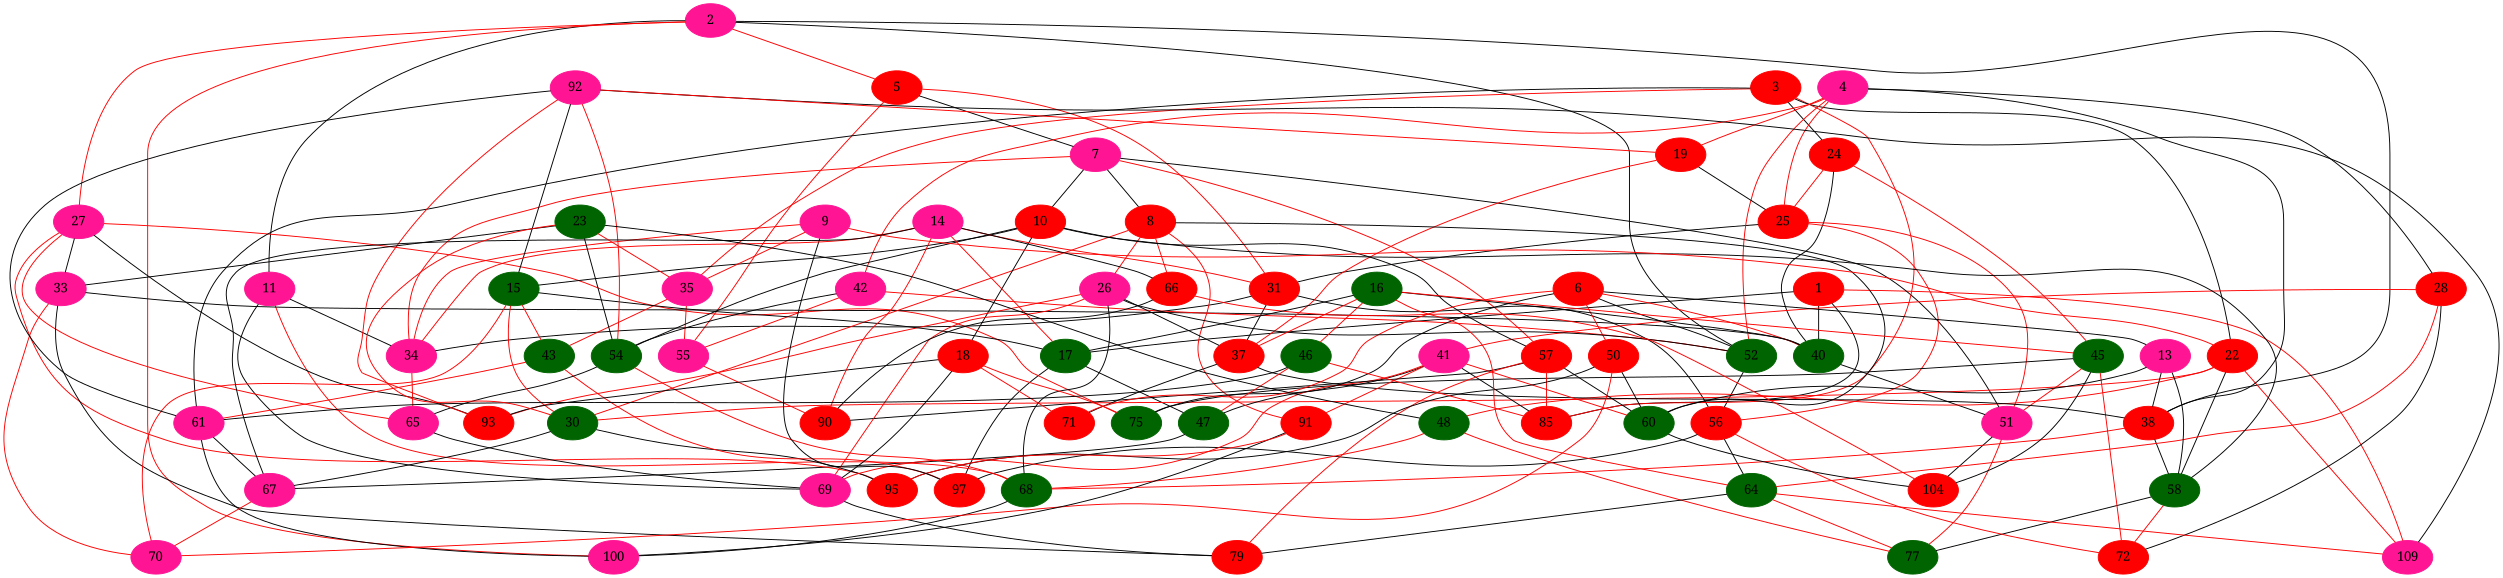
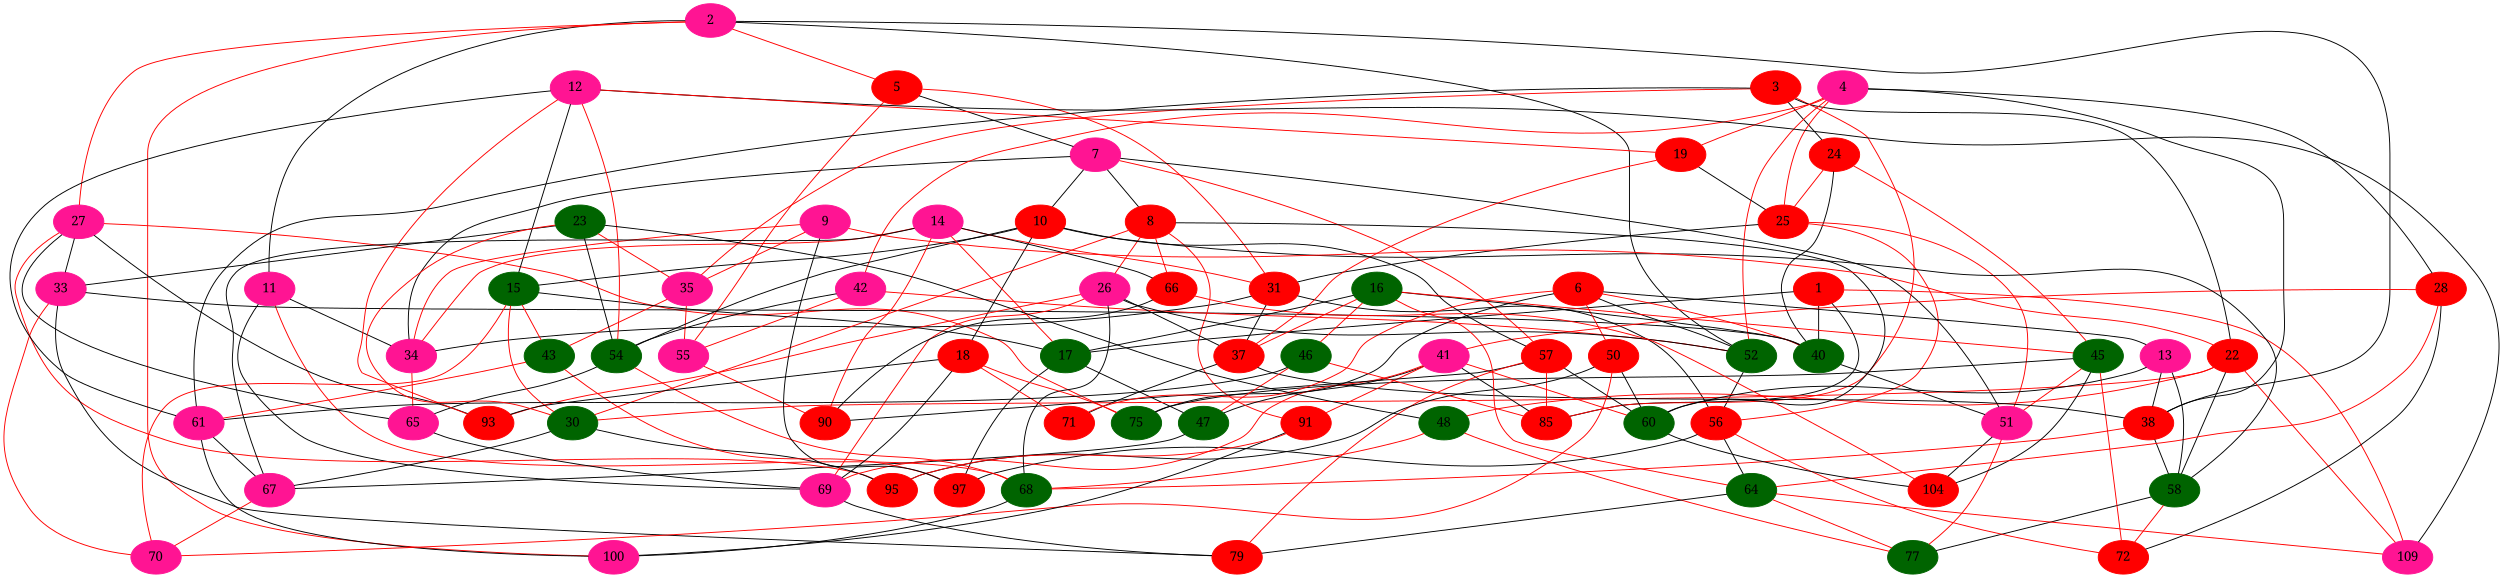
  graph {
    fontname="Noto Serif"
    node [color=red fontname="Noto Serif" style=filled]
    edge [color=black fontname="Noto Serif"]
    17 [color=darkgreen super="+92"]
    97
    47 [color=darkgreen]
    1
    40 [color=darkgreen super="+113"]
    85 [super="+112"]
    109 [color=deeppink]
    n8 [color=deeppink label=51 super="+107"]
    2 [color=deeppink super="+76"]
    5
    11 [color=deeppink]
    27 [color=deeppink super="+101"]
    38 [super="+39"]
    52 [color=darkgreen super="+99"]
    100 [color=deeppink]
    7 [color=deeppink super="+29"]
    31 [super="+89"]
    55 [color=deeppink]
    34 [color=deeppink super="+94"]
    68 [color=darkgreen super="+82"]
    69 [color=deeppink super="+98"]
    75 [color=darkgreen]
    93
    33 [color=deeppink super="+44"]
    65 [color=deeppink]
    95
    58 [color=darkgreen super="+103"]
    56 [super="+105"]
    3 [super="+32"]
    22 [super="+36"]
    24
    35 [color=deeppink super="+81"]
    61 [color=deeppink super="+62"]
    30 [color=darkgreen super="+49"]
    48 [color=darkgreen]
    25 [super="+108"]
    45 [color=darkgreen super="+83"]
    43 [color=darkgreen]
    67 [color=deeppink]
    4 [color=deeppink super="+63"]
    19
    28
    42 [color=deeppink]
    37 [super="+86"]
    64 [color=darkgreen super="+102"]
    41 [color=deeppink super="+59"]
    72
    54 [color=darkgreen super="+73"]
    8 [super="+96"]
    10 [super="+21"]
    57 [super="+88"]
    90
    6 [super="+51"]
    13 [color=deeppink]
    50
    71
    60 [color=darkgreen super="+106"]
    70 [color=deeppink super="+87"]
    26 [color=deeppink super="+78"]
    66
    91
    15 [color=darkgreen super="+111"]
    18 [super="+74"]
    104
    77 [color=darkgreen]
    79
    9 [color=deeppink]
-   12 [color=deeppink super="+110" label=92]
+   12 [color=deeppink super="+110"]
    14 [color=deeppink super="+80"]
    16 [color=darkgreen super="+20"]
    46 [color=darkgreen]
    23 [color=darkgreen super="+84"]
    17 -- 97
    17 -- 47
    47 -- 67
    1 -- 17
    1 -- 40
    1 -- 85
    1 -- 109 [color=red]
    40 -- n8
    n8 -- 104
    n8 -- 77 [color=red]
    2 -- 5 [color=red]
    2 -- 11
    2 -- 27 [color=red]
    2 -- 38
    2 -- 52
    2 -- 100 [color=red]
    5 -- 7
    5 -- 31 [color=red]
    5 -- 55 [color=red]
    11 -- 34
    11 -- 68 [color=red]
    11 -- 69
    27 -- 75 [color=red]
    27 -- 93
    27 -- 33
-   27 -- 65 [color=red]
+   27 -- 65
    27 -- 95 [color=red]
    38 -- 68 [color=red]
    38 -- 58
    52 -- 56
    7 -- n8
-   7 -- 34 [color=red]
+   7 -- 34
    7 -- 8
    7 -- 10
    7 -- 57 [color=red]
    31 -- 34
    31 -- 56
    31 -- 37
    55 -- 90 [color=red]
    34 -- 65 [color=red]
    68 -- 100
    69 -- 79
    33 -- 40
    33 -- 70 [color=red]
    33 -- 79
    65 -- 69
    58 -- 72 [color=red]
    58 -- 77
    56 -- 97
    56 -- 64
    56 -- 72 [color=red]
    3 -- 85 [color=red weight=2]
    3 -- 22
    3 -- 24
    3 -- 35 [color=red]
    3 -- 61
    22 -- 109 [color=red]
    22 -- 58
    22 -- 30 [color=red]
    22 -- 48 [color=red]
    24 -- 40
    24 -- 25 [color=red]
    24 -- 45 [color=red]
    35 -- 55 [color=red]
    35 -- 43 [color=red]
    61 -- 100
    61 -- 67
    30 -- 95
    30 -- 67
    48 -- 68 [color=red]
    48 -- 77 [color=red]
    25 -- n8 [color=red]
    25 -- 31
    25 -- 56 [color=red]
    45 -- n8 [color=red]
    45 -- 75
    45 -- 72 [color=red]
    45 -- 104
    43 -- 97 [color=red]
    43 -- 61 [color=red]
    67 -- 70 [color=red]
    4 -- 38
    4 -- 52 [color=red]
    4 -- 25 [color=red]
    4 -- 19 [color=red]
    4 -- 28
    4 -- 42 [color=red]
    19 -- 25
    19 -- 37 [color=red]
    28 -- 64 [color=red]
    28 -- 41 [color=red]
    28 -- 72
    42 -- 52 [color=red]
    42 -- 55 [color=red]
    42 -- 54
    37 -- 38
    37 -- 71
    64 -- 109 [color=red]
    64 -- 77 [color=red]
    64 -- 79
    41 -- 47
    41 -- 85
    41 -- 69 [color=red]
    41 -- 60 [color=red]
    41 -- 91 [color=red]
    54 -- 68 [color=red]
    54 -- 65
    8 -- 30 [color=red]
    8 -- 60
    8 -- 26 [color=red]
    8 -- 66 [color=red]
    8 -- 91 [color=red]
    10 -- 58
    10 -- 54
    10 -- 57
    10 -- 15
    10 -- 18
    57 -- 85 [color=red]
    57 -- 90
    57 -- 60
    57 -- 79 [color=red]
    6 -- 40 [color=red]
    6 -- 52
    6 -- 75
    6 -- 13
    6 -- 50 [color=red]
    6 -- 71 [color=red]
    13 -- 38
    13 -- 58
    13 -- 60
    50 -- 95
    50 -- 60
    50 -- 70 [color=red]
    60 -- 104
    26 -- 52
    26 -- 68
    26 -- 69 [color=red]
    26 -- 93 [color=red]
    26 -- 37
    66 -- 90
    66 -- 104 [color=red]
    91 -- 100
    91 -- 95 [color=red]
    15 -- 17
    15 -- 30 [color=red]
    15 -- 43 [color=red]
    15 -- 70 [color=red]
    18 -- 69
    18 -- 75 [color=red]
    18 -- 93
    18 -- 71 [color=red weight=2]
    9 -- 97
    9 -- 34 [color=red]
    9 -- 22 [color=red]
    9 -- 35 [color=red]
    12 -- 109
    12 -- 93 [color=red]
    12 -- 61
    12 -- 19 [color=red]
    12 -- 54 [color=red]
    12 -- 15
    14 -- 17 [color=red]
    14 -- 31 [color=red]
    14 -- 34 [color=red]
    14 -- 67
    14 -- 90 [color=red]
    14 -- 66
    16 -- 17
    16 -- 40
    16 -- 45 [color=red]
    16 -- 37 [color=red]
    16 -- 64 [color=red]
    16 -- 46 [color=red]
    46 -- 47 [color=red]
    46 -- 85 [color=red]
    46 -- 61
    23 -- 33 [weight=2]
    23 -- 35 [color=red]
    23 -- 30 [color=red]
    23 -- 48
    23 -- 54
  }
